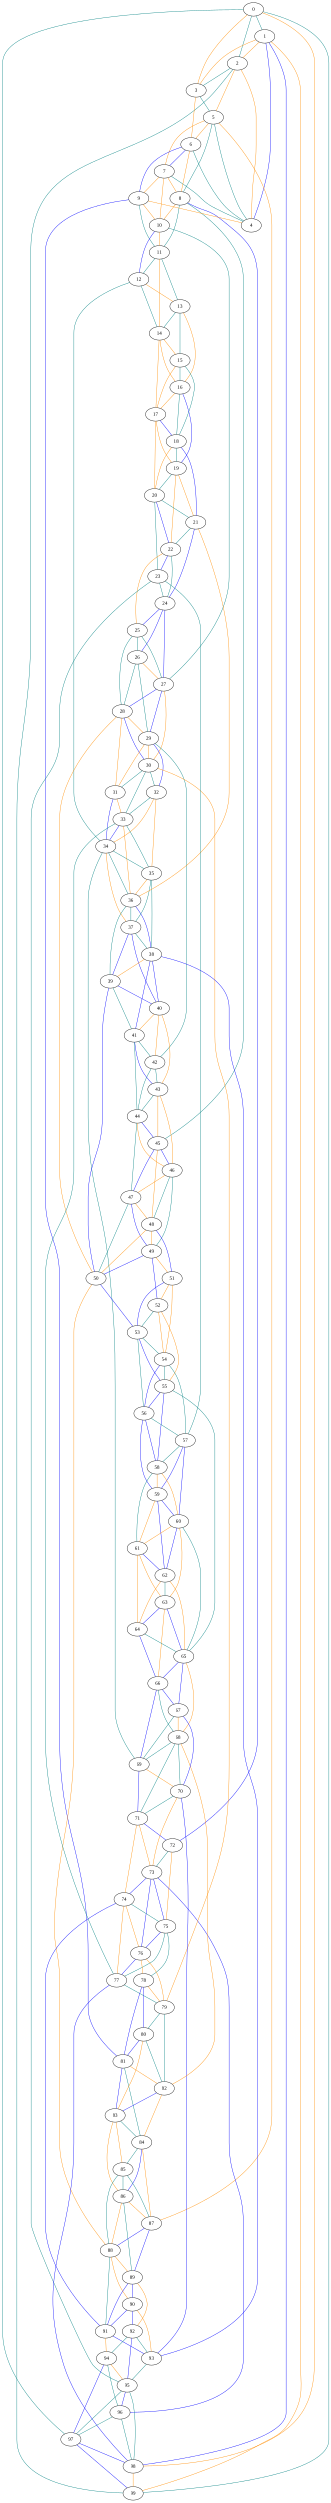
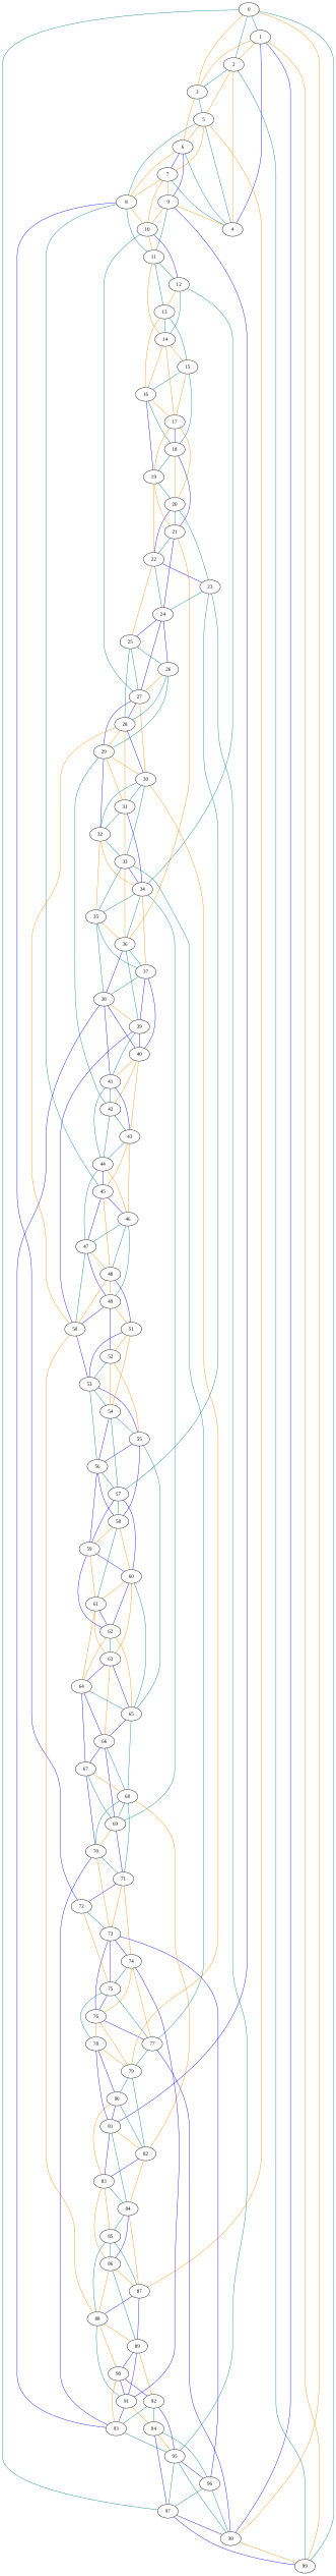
  strict graph {
    fontname="Liberation Serif"
    node [fontname="Liberation Serif"]
    edge [color=teal fontname="Liberation Serif" is_available=True prob=1.0]
    0
    1
    2
    3
    97
    98
    99
    4
    5
    6
    7
    8
    87
    9
    10
    11
    45
    72
    88
    89
    81
    12
    27
    13
    14
    46
    47
    48
    73
    75
    82
    83
    84
    34
    28
    29
    30
    15
    16
    17
    36
    35
    37
    69
    18
    19
    20
    21
    22
    23
    24
    25
    57
    95
    26
    38
    39
    58
    59
    60
    96
    31
    50
    32
    42
    33
    79
    53
    43
    44
    77
    80
    40
    70
    71
    41
    93
    49
    51
    52
    54
    55
    56
    91
    90
    65
    61
    66
    68
    62
    63
    64
    67
    74
    76
    78
    94
    85
    86
    92
    0 -- 1 [prob=0.377374533729]
    0 -- 2 [prob=0.106482256557]
    0 -- 3 [color=darkorange prob=0.568101885943]
    0 -- 97 [prob=0.509102707786]
    0 -- 98 [color=darkorange]
    0 -- 99
    1 -- 2 [color=darkorange]
    1 -- 3 [color=darkorange]
    1 -- 98 [color=blue prob=0.157092890295]
    1 -- 99 [color=darkorange]
    1 -- 4 [color=blue]
    2 -- 3 [prob=0.850620908728]
    2 -- 99
    2 -- 4 [color=darkorange prob=0.6460896867]
    2 -- 5 [color=darkorange prob=0.283650632366]
    3 -- 5 [prob=0.636511716701]
    3 -- 6 [color=darkorange]
    97 -- 98 [color=blue prob=0.712684030941]
    97 -- 99 [color=blue prob=0.973878958595]
    98 -- 99 [color=darkorange prob=0.360024943733]
    4 -- 5 [prob=0.289883120209]
    4 -- 6 [prob=0.0852295254816]
    4 -- 7 [prob=0.950523801955]
    5 -- 6 [color=darkorange prob=0.493513784098]
    5 -- 7 [color=darkorange prob=0.266647382326]
    5 -- 8 [prob=0.994659496627]
    5 -- 87 [color=darkorange prob=0.847288732549]
    6 -- 7 [color=blue]
    6 -- 8 [color=darkorange prob=0.881332868094]
    6 -- 9 [color=blue prob=0.133273923838]
    7 -- 8 [color=darkorange]
    7 -- 9 [color=darkorange]
    7 -- 10 [color=darkorange]
    8 -- 10 [color=darkorange prob=0.5219032113]
    8 -- 11 [prob=0.684114211909]
    8 -- 45 [prob=0.571433903816]
    8 -- 72 [color=blue]
    87 -- 88 [color=blue]
    87 -- 89 [color=blue prob=0.505482405233]
    9 -- 4 [color=darkorange prob=0.414131242556]
    9 -- 10 [color=darkorange]
    9 -- 11 [prob=0.711665352381]
    9 -- 81 [color=blue]
    10 -- 11 [color=darkorange prob=0.503107661869]
    10 -- 12 [color=blue prob=0.0554516030023]
    10 -- 27 [prob=0.258897931169]
    11 -- 12 [prob=0.224280622106]
    11 -- 13
    11 -- 14 [color=darkorange]
    45 -- 46 [color=blue prob=0.569299660836]
    45 -- 47 [color=blue prob=0.232412711176]
    45 -- 48 [color=darkorange]
    72 -- 73
    72 -- 75 [color=darkorange]
    88 -- 89 [color=darkorange prob=0.575920218737]
    88 -- 91 [prob=0.310731806776]
    88 -- 90 [color=darkorange]
    89 -- 91 [color=blue]
    89 -- 90 [color=blue prob=0.126309056085]
    89 -- 92 [color=darkorange prob=0.224875553454]
    81 -- 82 [color=darkorange]
    81 -- 83 [color=blue prob=0.167888376476]
    81 -- 84 [prob=0.175040566708]
    12 -- 13 [color=darkorange]
    12 -- 14 [prob=0.688723094217]
    12 -- 34 [prob=0.0329683633306]
    27 -- 28 [color=blue prob=0.945169859184]
    27 -- 29 [color=blue prob=0.073837991592]
    27 -- 30 [color=darkorange prob=0.832404687245]
    13 -- 14 [prob=0.270437753304]
    13 -- 15
    13 -- 16 [color=darkorange]
    14 -- 15 [color=darkorange prob=0.864002881435]
    14 -- 16 [color=darkorange prob=0.543251845319]
    14 -- 17 [color=darkorange]
-   46 -- 47 [color=darkorange]
+   46 -- 47
    46 -- 48 [prob=0.424432258136]
    46 -- 49 [prob=0.221847892321]
    47 -- 48 [color=darkorange]
    47 -- 50 [prob=0.983256190489]
    47 -- 49 [color=blue]
    48 -- 50 [color=darkorange]
    48 -- 49 [color=darkorange]
    48 -- 51 [color=blue prob=0.21295063233]
    73 -- 75 [color=blue]
    73 -- 96 [color=blue]
    73 -- 74 [color=blue prob=0.160403103807]
    73 -- 76 [color=blue prob=0.763863839599]
    75 -- 77 [prob=0.0433478403705]
    75 -- 76 [color=blue]
    75 -- 78 [prob=0.973209975872]
    82 -- 83 [color=blue prob=0.326817309663]
    82 -- 84 [color=darkorange]
    83 -- 84 [prob=0.139488208203]
    83 -- 85 [color=darkorange prob=0.76307555163]
    83 -- 86 [color=darkorange prob=0.880376040573]
    84 -- 87 [color=darkorange]
    84 -- 85 [prob=0.75785133212]
    84 -- 86 [color=blue prob=0.801796315009]
    34 -- 36 [prob=0.877047030211]
    34 -- 35
    34 -- 37 [color=darkorange]
    34 -- 69 [prob=0.972799754302]
    28 -- 29 [color=darkorange prob=0.0493512297287]
    28 -- 30 [color=blue prob=0.889003568418]
    28 -- 31 [color=darkorange]
    28 -- 50 [color=darkorange prob=0.0829493854335]
    29 -- 30 [color=darkorange prob=0.679183789368]
    29 -- 31 [color=darkorange prob=0.656739452007]
    29 -- 32 [color=blue]
    29 -- 42
    30 -- 31
    30 -- 32
    30 -- 33 [prob=0.301269680623]
    30 -- 79 [color=darkorange]
    15 -- 16 [prob=0.819259929601]
    15 -- 17 [color=darkorange prob=0.59317691744]
    15 -- 18 [prob=0.639768521756]
    16 -- 17 [color=darkorange prob=0.70543413044]
    16 -- 18 [prob=0.752073954961]
    16 -- 19 [color=blue prob=0.419551730043]
    17 -- 18 [color=blue]
    17 -- 19 [color=darkorange prob=0.222176928929]
    17 -- 20 [color=darkorange prob=0.495435146198]
    36 -- 37 [prob=0.102571627298]
    36 -- 38 [color=blue prob=0.0350878357278]
    36 -- 39 [prob=0.100961703533]
    35 -- 36 [color=darkorange prob=0.245128110853]
    35 -- 37
    35 -- 38 [prob=0.47671820626]
    37 -- 38 [prob=0.471891281271]
    37 -- 39 [color=blue prob=0.0497917607087]
    37 -- 40 [color=blue prob=0.840794808579]
    69 -- 70 [color=darkorange prob=0.384526117862]
    69 -- 71 [color=blue]
    18 -- 19 [prob=0.271325259036]
    18 -- 20 [color=darkorange prob=0.888329004938]
    18 -- 21 [color=blue]
    19 -- 20 [prob=0.00772414799475]
    19 -- 21 [color=darkorange prob=0.8266522182]
    19 -- 22 [color=darkorange prob=0.0733621171079]
    20 -- 21
    20 -- 22 [color=blue]
    20 -- 23 [prob=0.764954320036]
    21 -- 36 [color=darkorange]
    21 -- 22
    21 -- 24 [color=blue prob=0.312952961857]
    22 -- 23 [color=blue prob=0.525743336195]
    22 -- 24
    22 -- 25 [color=darkorange prob=0.654816642848]
    23 -- 24
    23 -- 57
    23 -- 95 [prob=0.236061592196]
    24 -- 27 [color=blue prob=0.510689591038]
    24 -- 25 [color=blue prob=0.637861906218]
    24 -- 26 [color=blue prob=0.274690850335]
    25 -- 27
    25 -- 28
    25 -- 26 [prob=0.79002765519]
    57 -- 58 [prob=0.410793772927]
    57 -- 59 [color=blue prob=0.679843679397]
    57 -- 60 [color=blue prob=0.566896854012]
    95 -- 97 [prob=0.23923081432]
    95 -- 98 [prob=0.940673415038]
    95 -- 96 [color=blue prob=0.0430427547593]
    26 -- 27 [color=darkorange prob=0.199847210645]
    26 -- 28
    26 -- 29 [prob=0.614426364937]
    38 -- 39 [color=darkorange]
    38 -- 40 [color=blue]
    38 -- 41 [color=blue]
    38 -- 93 [color=blue prob=0.0121299386118]
    39 -- 50 [color=blue prob=0.952029507966]
    39 -- 40 [color=blue prob=0.200236629739]
    39 -- 41 [prob=0.114974719221]
    58 -- 59 [color=darkorange prob=0.485127948368]
    58 -- 60 [color=darkorange prob=0.471240299909]
    58 -- 61 [prob=0.0767651776209]
    59 -- 60 [color=blue prob=0.964168579713]
    59 -- 61 [color=darkorange prob=0.672915815751]
    59 -- 62 [color=blue prob=0.738095302273]
    60 -- 65 [prob=0.802682098745]
    60 -- 61 [color=darkorange prob=0.0417146958758]
    60 -- 62 [color=blue prob=0.340134628535]
    60 -- 63 [color=darkorange prob=0.859574890798]
    96 -- 97 [prob=0.590966549382]
    96 -- 98 [prob=0.489277813344]
    31 -- 34 [color=blue prob=0.446947017527]
+   31 -- 32 [prob=0.204255027698]
    31 -- 33 [color=darkorange prob=0.725227903591]
    50 -- 88 [color=darkorange prob=0.920353917535]
    50 -- 53 [color=blue prob=0.238687517486]
    32 -- 34 [color=darkorange prob=0.887490526564]
    32 -- 35 [color=darkorange prob=0.847360045075]
    32 -- 33
    42 -- 43
    42 -- 44 [prob=0.305217642424]
    33 -- 34 [color=blue]
    33 -- 36 [color=darkorange prob=0.762497137361]
    33 -- 35 [prob=0.372791920506]
    33 -- 77
    79 -- 82 [prob=0.014872096547]
    79 -- 80 [prob=0.752334810792]
    53 -- 54 [prob=0.99807588619]
    53 -- 55 [color=blue prob=0.233789788831]
    53 -- 56 [prob=0.482687840388]
    43 -- 45 [color=darkorange prob=0.445703305344]
    43 -- 46 [color=darkorange]
    43 -- 44
    44 -- 45 [color=blue]
    44 -- 46 [color=darkorange prob=0.585723964032]
    44 -- 47 [prob=0.394813729657]
    77 -- 98 [color=blue prob=0.181025205725]
    77 -- 79 [prob=0.00319451210132]
    80 -- 81 [color=blue prob=0.905323557126]
    80 -- 82 [prob=0.507563224914]
    80 -- 83 [color=darkorange prob=0.0641621226589]
    40 -- 42 [color=darkorange prob=0.134495868213]
    40 -- 43 [color=darkorange prob=0.145584511971]
    40 -- 41 [color=darkorange prob=0.283642710466]
    70 -- 73 [color=darkorange]
    70 -- 71 [prob=0.248819808628]
    70 -- 93 [color=blue prob=0.376604818653]
    71 -- 72 [color=blue]
    71 -- 73 [color=darkorange]
    71 -- 74 [color=darkorange prob=0.368885951535]
    41 -- 42 [prob=0.915778919973]
    41 -- 43 [color=blue prob=0.367005538079]
    41 -- 44 [prob=0.549904468207]
    93 -- 95 [prob=0.856653492839]
    49 -- 50 [color=blue]
    49 -- 51 [color=darkorange prob=0.614662846371]
    49 -- 52 [color=blue]
    51 -- 53 [color=blue prob=0.289157096082]
    51 -- 52 [color=darkorange prob=0.3754950716]
    51 -- 54 [color=darkorange prob=0.30498258504]
    52 -- 53
    52 -- 54 [color=darkorange prob=0.856762770627]
    52 -- 55 [color=darkorange prob=0.7823113809]
    54 -- 57 [prob=0.151635725062]
    54 -- 55 [prob=0.0976251728833]
    54 -- 56 [color=blue prob=0.998324560873]
    55 -- 58 [color=blue prob=0.395107698091]
    55 -- 56 [color=blue prob=0.718210049135]
    55 -- 65 [prob=0.506543954658]
    56 -- 57 [prob=0.306860846166]
    56 -- 58 [color=blue prob=0.0968172708457]
    56 -- 59 [color=blue prob=0.462786297786]
    91 -- 93 [color=blue]
    91 -- 94 [color=darkorange prob=0.338378906339]
    90 -- 93 [color=darkorange prob=0.705243781247]
    90 -- 91 [color=blue prob=0.475991430882]
    90 -- 92 [color=blue prob=0.088587656045]
    65 -- 66 [color=blue prob=0.432023284723]
-   65 -- 68 [color=darkorange]
+   65 -- 68
    61 -- 62 [color=blue prob=0.38970351174]
    61 -- 63 [color=darkorange prob=0.0637615994661]
    61 -- 64 [color=darkorange prob=0.977371235304]
    66 -- 69 [color=blue prob=0.557624304835]
    66 -- 68 [prob=0.785401105646]
    66 -- 67 [color=blue prob=0.658216182533]
    68 -- 82 [color=darkorange prob=0.776154698818]
    68 -- 69 [prob=0.320886442834]
    68 -- 70 [prob=0.269302370736]
    68 -- 71 [prob=0.721430308107]
    62 -- 65 [color=darkorange prob=0.781610424735]
    62 -- 63
    62 -- 64 [color=darkorange prob=0.163958540104]
    63 -- 65 [color=blue]
    63 -- 66 [color=darkorange prob=0.967928462086]
    63 -- 64 [color=blue prob=0.444324691165]
    64 -- 65 [prob=0.307019844931]
    64 -- 66 [color=blue prob=0.410880973405]
-   65 -- 67 [color=blue]
+   64 -- 67 [color=blue]
    67 -- 69 [prob=0.974998893197]
    67 -- 70 [color=blue]
    67 -- 68 [color=darkorange prob=0.532698806941]
    74 -- 75 [prob=0.502020845656]
    74 -- 77 [color=darkorange]
    74 -- 91 [color=blue prob=0.85418783861]
    74 -- 76 [color=darkorange]
    76 -- 79 [color=darkorange]
    76 -- 77 [color=blue prob=0.602337627416]
    76 -- 78 [color=darkorange prob=0.0104191348502]
    78 -- 81 [color=blue prob=0.0475117534843]
    78 -- 79 [color=darkorange]
    78 -- 80 [color=blue prob=0.690194620124]
    94 -- 97 [color=blue prob=0.21875798156]
    94 -- 95 [color=darkorange]
    94 -- 96
    85 -- 87 [prob=0.58566514421]
    85 -- 88
    85 -- 86
    86 -- 87 [color=darkorange]
    86 -- 88 [color=darkorange]
    86 -- 89
    92 -- 95 [color=blue prob=0.681327246636]
    92 -- 93
    92 -- 94 [prob=0.797081987123]
  }
